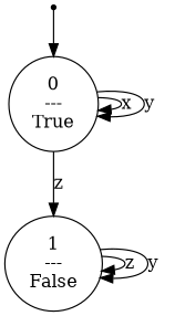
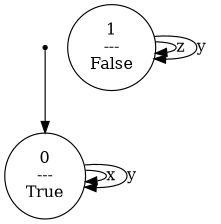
  digraph {
    0 [shape=point]
    n2 [label="0\n---\nTrue"]
    n3 [label="1\n---\nFalse"]
    0 -> n2
    n2 -> n2 [label=x]
    n2 -> n2 [label=y]
-   n2 -> n3 [label=z]
    n3 -> n3 [label=z]
    n3 -> n3 [label=y]
  }
